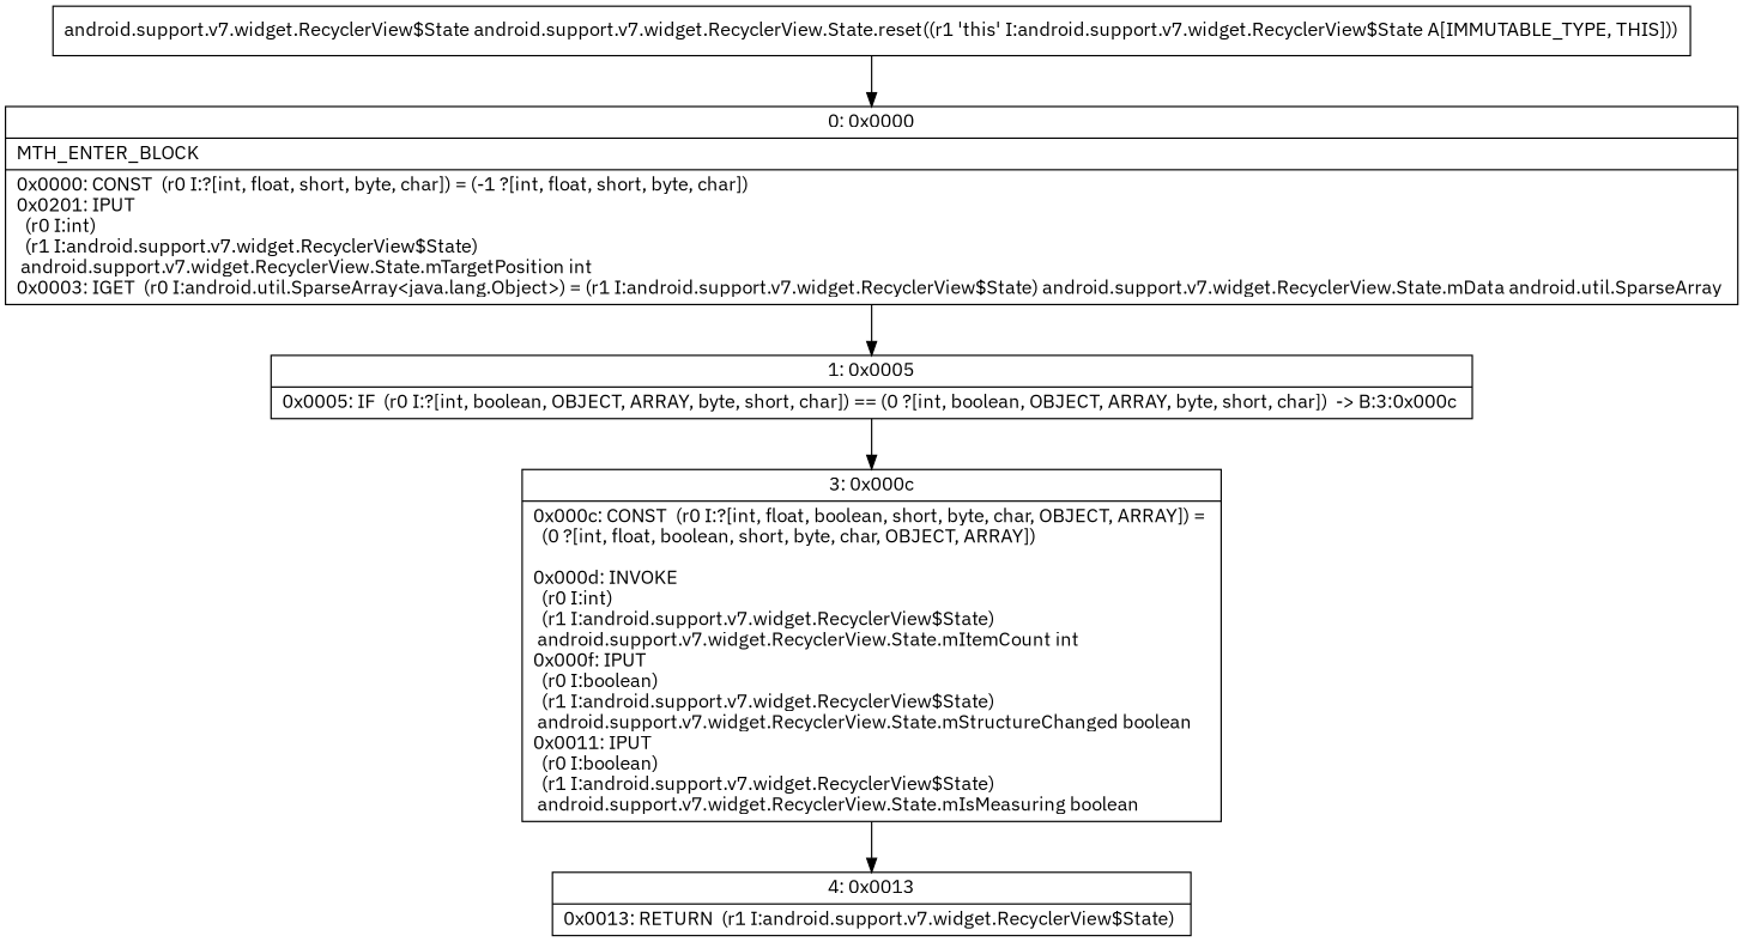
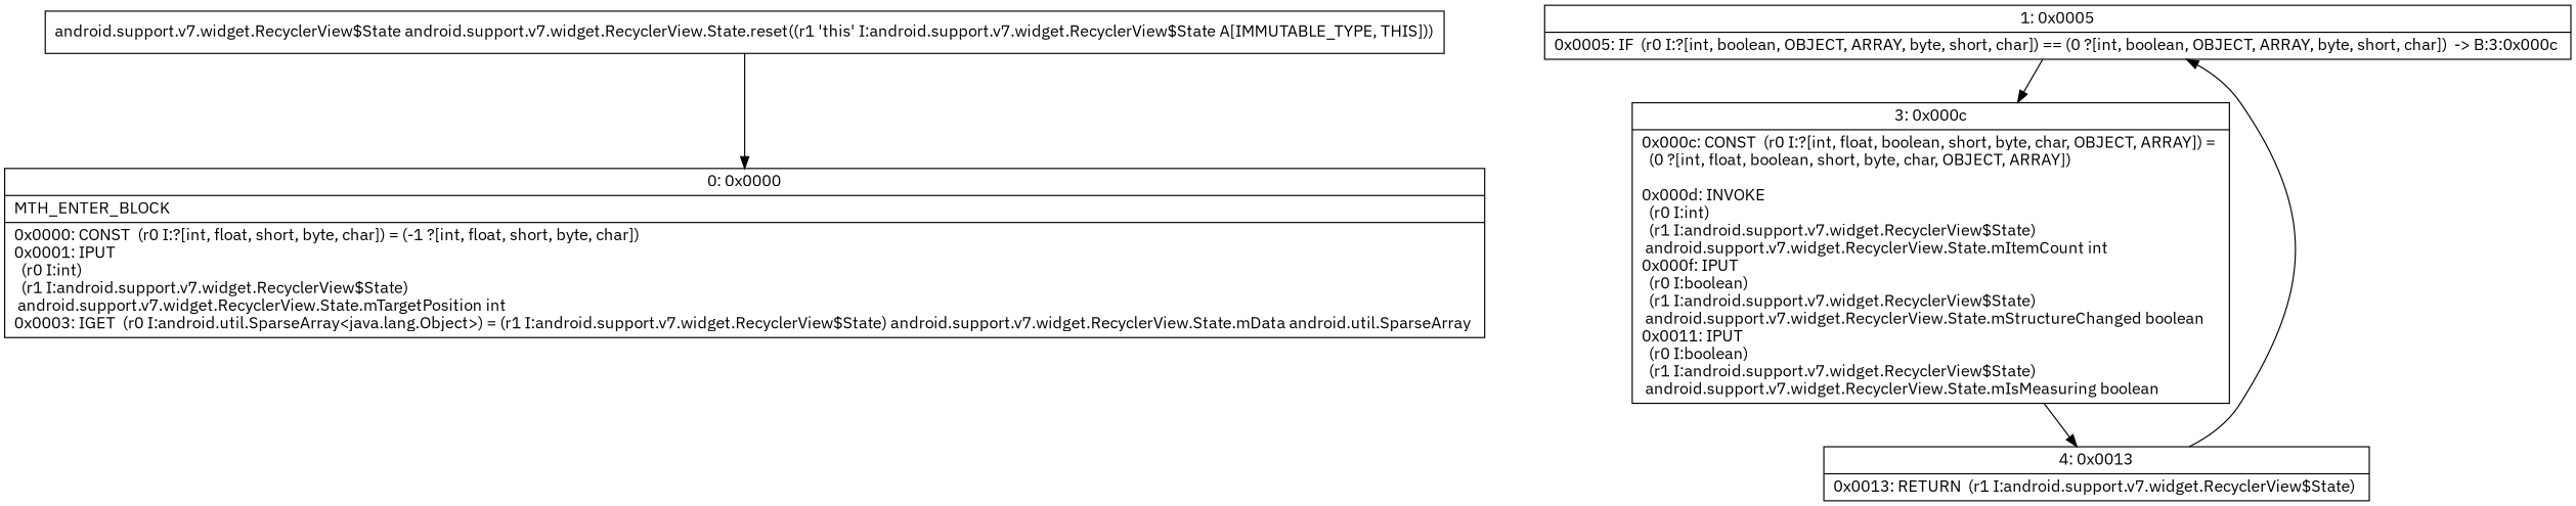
  digraph {
    fontname="IBM Plex Sans"
    node [fontname="IBM Plex Sans" shape=record]
    edge [fontname="IBM Plex Sans"]
-   n1 [label="{0\:\ 0x0000|MTH_ENTER_BLOCK\l|0x0000: CONST  (r0 I:?[int, float, short, byte, char]) = (\-1 ?[int, float, short, byte, char]) \l0x0201: IPUT  \l  (r0 I:int)\l  (r1 I:android.support.v7.widget.RecyclerView$State)\l android.support.v7.widget.RecyclerView.State.mTargetPosition int \l0x0003: IGET  (r0 I:android.util.SparseArray\<java.lang.Object\>) = (r1 I:android.support.v7.widget.RecyclerView$State) android.support.v7.widget.RecyclerView.State.mData android.util.SparseArray \l}"]
+   n1 [label="{0\:\ 0x0000|MTH_ENTER_BLOCK\l|0x0000: CONST  (r0 I:?[int, float, short, byte, char]) = (\-1 ?[int, float, short, byte, char]) \l0x0001: IPUT  \l  (r0 I:int)\l  (r1 I:android.support.v7.widget.RecyclerView$State)\l android.support.v7.widget.RecyclerView.State.mTargetPosition int \l0x0003: IGET  (r0 I:android.util.SparseArray\<java.lang.Object\>) = (r1 I:android.support.v7.widget.RecyclerView$State) android.support.v7.widget.RecyclerView.State.mData android.util.SparseArray \l}"]
    n2 [label="{1\:\ 0x0005|0x0005: IF  (r0 I:?[int, boolean, OBJECT, ARRAY, byte, short, char]) == (0 ?[int, boolean, OBJECT, ARRAY, byte, short, char])  \-\> B:3:0x000c \l}"]
    n3 [label="{3\:\ 0x000c|0x000c: CONST  (r0 I:?[int, float, boolean, short, byte, char, OBJECT, ARRAY]) = \l  (0 ?[int, float, boolean, short, byte, char, OBJECT, ARRAY])\l \l0x000d: INVOKE  \l  (r0 I:int)\l  (r1 I:android.support.v7.widget.RecyclerView$State)\l android.support.v7.widget.RecyclerView.State.mItemCount int \l0x000f: IPUT  \l  (r0 I:boolean)\l  (r1 I:android.support.v7.widget.RecyclerView$State)\l android.support.v7.widget.RecyclerView.State.mStructureChanged boolean \l0x0011: IPUT  \l  (r0 I:boolean)\l  (r1 I:android.support.v7.widget.RecyclerView$State)\l android.support.v7.widget.RecyclerView.State.mIsMeasuring boolean \l}"]
    n4 [label="{4\:\ 0x0013|0x0013: RETURN  (r1 I:android.support.v7.widget.RecyclerView$State) \l}"]
    n5 [label="{android.support.v7.widget.RecyclerView$State android.support.v7.widget.RecyclerView.State.reset((r1 'this' I:android.support.v7.widget.RecyclerView$State A[IMMUTABLE_TYPE, THIS])) }"]
-   n1 -> n2
+   n4 -> n2
    n2 -> n3
    n3 -> n4
    n5 -> n1
  }
